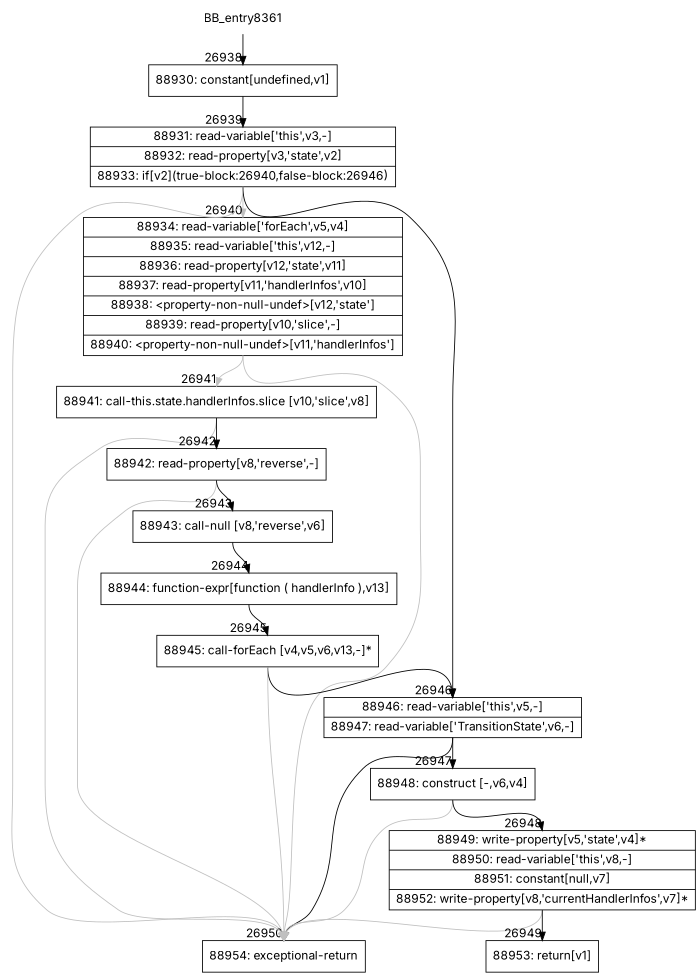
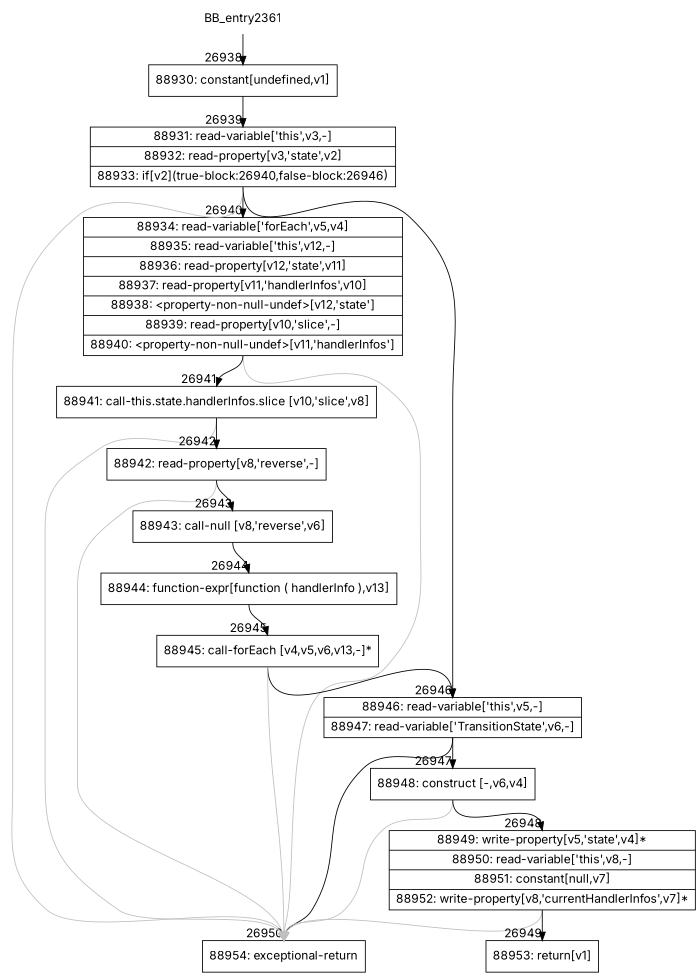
  digraph {
    fontname=Inter
    rankdir=TD
    node [fontname=Inter shape=record]
    edge [fontname=Inter headport=n tailport=s]
-   BB_entry2361 [shape=none label=BB_entry8361]
+   BB_entry2361 [shape=none]
    n2 [label="{88930: constant[undefined,v1]}"]
    n3 [label="{88931: read-variable['this',v3,-]|88932: read-property[v3,'state',v2]|88933: if[v2](true-block:26940,false-block:26946)}"]
    n4 [label="{88934: read-variable['forEach',v5,v4]|88935: read-variable['this',v12,-]|88936: read-property[v12,'state',v11]|88937: read-property[v11,'handlerInfos',v10]|88938: \<property-non-null-undef\>[v12,'state']|88939: read-property[v10,'slice',-]|88940: \<property-non-null-undef\>[v11,'handlerInfos']}"]
    n5 [label="{88946: read-variable['this',v5,-]|88947: read-variable['TransitionState',v6,-]}"]
    n6 [label="{88954: exceptional-return}"]
    n7 [label="{88941: call-this.state.handlerInfos.slice [v10,'slice',v8]}"]
    n8 [label="{88948: construct [-,v6,v4]}"]
    n9 [label="{88942: read-property[v8,'reverse',-]}"]
    n10 [label="{88949: write-property[v5,'state',v4]*|88950: read-variable['this',v8,-]|88951: constant[null,v7]|88952: write-property[v8,'currentHandlerInfos',v7]*}"]
    n11 [label="{88943: call-null [v8,'reverse',v6]}"]
    n12 [label="{88944: function-expr[function ( handlerInfo ),v13]}"]
    n13 [label="{88945: call-forEach [v4,v5,v6,v13,-]*}"]
    n14 [label="{88953: return[v1]}"]
    BB_entry2361 -> n2 [headlabel="    26938"]
    n2 -> n3 [headlabel="      26939"]
-   n3 -> n4 [headlabel="      26940" color=gray]
+   n3 -> n4 [headlabel="      26940"]
    n3 -> n5 [headlabel="      26946"]
    n3 -> n6 [color=gray headlabel="      26950"]
    n4 -> n6 [color=gray]
-   n4 -> n7 [headlabel="      26941" color=gray]
+   n4 -> n7 [headlabel="      26941"]
    n5 -> n6 [color=black]
    n5 -> n8 [headlabel="      26947"]
    n7 -> n6 [color=gray]
    n7 -> n9 [headlabel="      26942"]
    n8 -> n6 [color=gray]
    n8 -> n10 [headlabel="      26948"]
    n9 -> n6 [color=gray]
    n9 -> n11 [headlabel="      26943"]
    n10 -> n6 [color=gray]
    n10 -> n14 [headlabel="      26949"]
    n11 -> n12 [headlabel="      26944"]
    n12 -> n13 [headlabel="      26945"]
    n13 -> n5
    n13 -> n6 [color=gray]
  }
